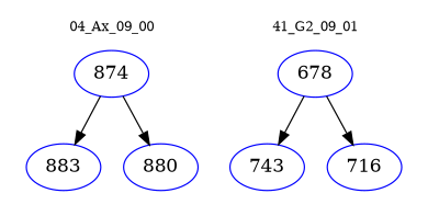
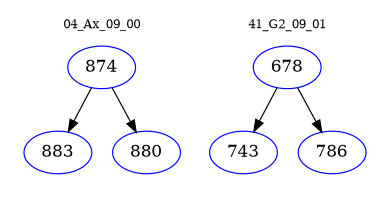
  digraph {
    node [color=blue]
    edge [color=black]
    n1 [label=874]
    n2 [label=883]
    n3 [label=880]
    n4 [label=678]
    n5 [label=743]
-   n6 [label=716]
+   n6 [label=786]
    subgraph cluster_1 {
      color=white
      fontsize=10
      label="04_Ax_09_00"
      n1
      n2
      n3
    }
    subgraph cluster_2 {
      color=white
      fontsize=10
      label="41_G2_09_01"
      n4
      n5
      n6
    }
    n1 -> n2
    n1 -> n3
    n4 -> n5
    n4 -> n6
  }
